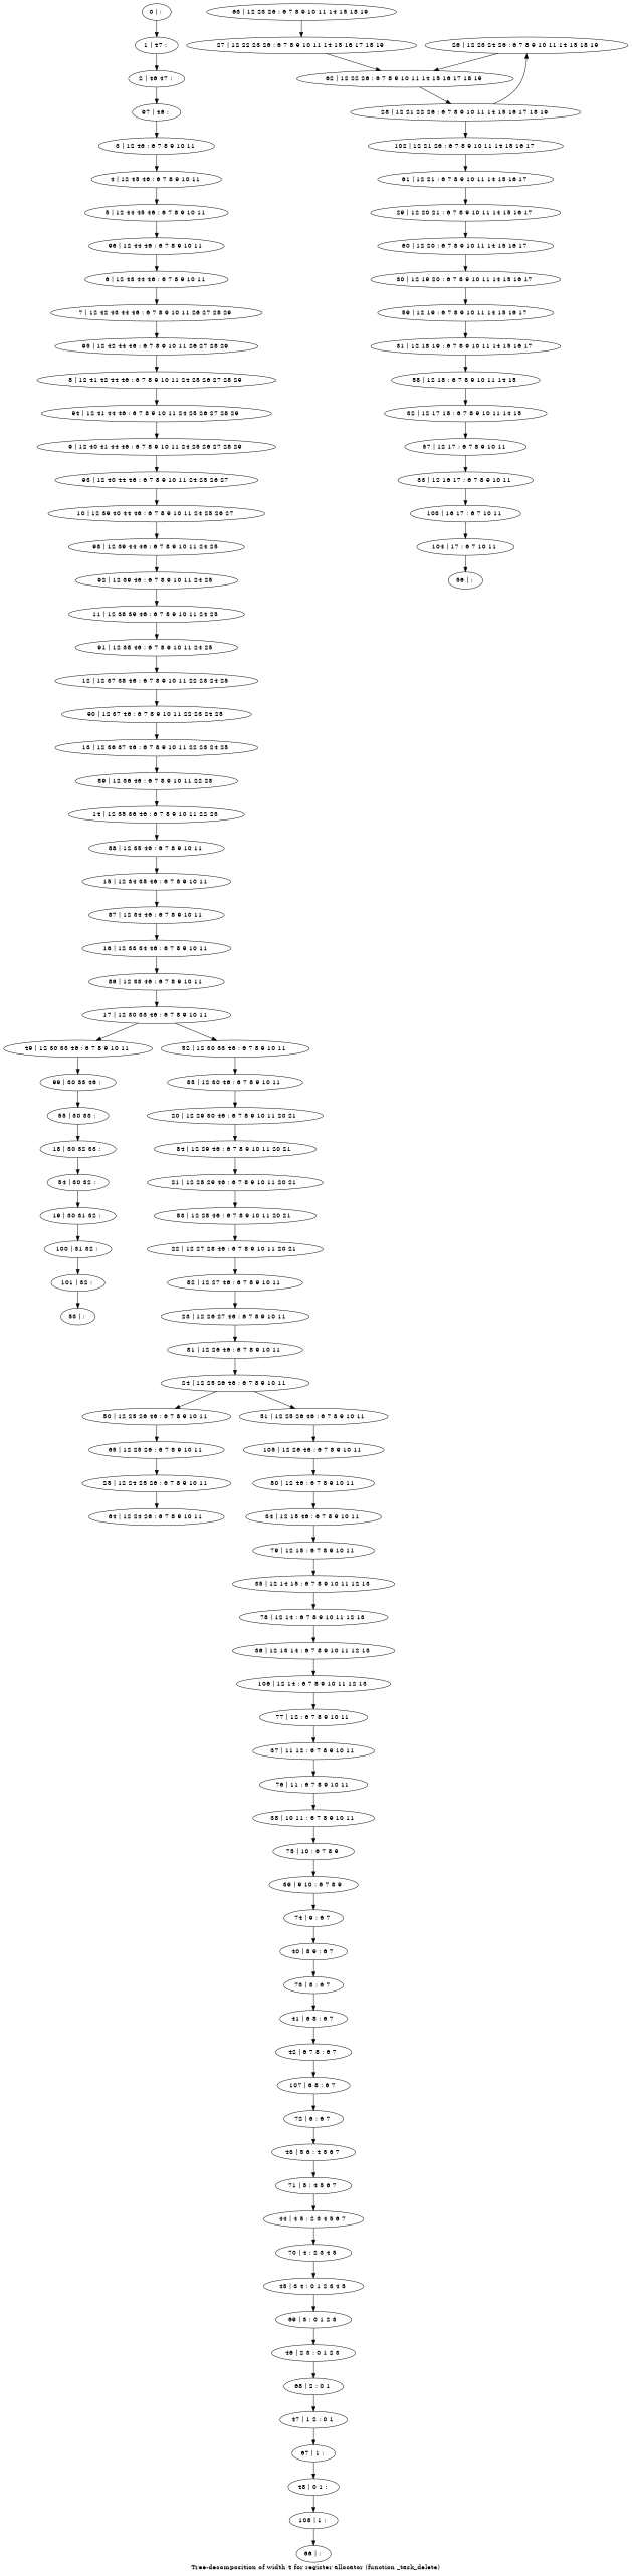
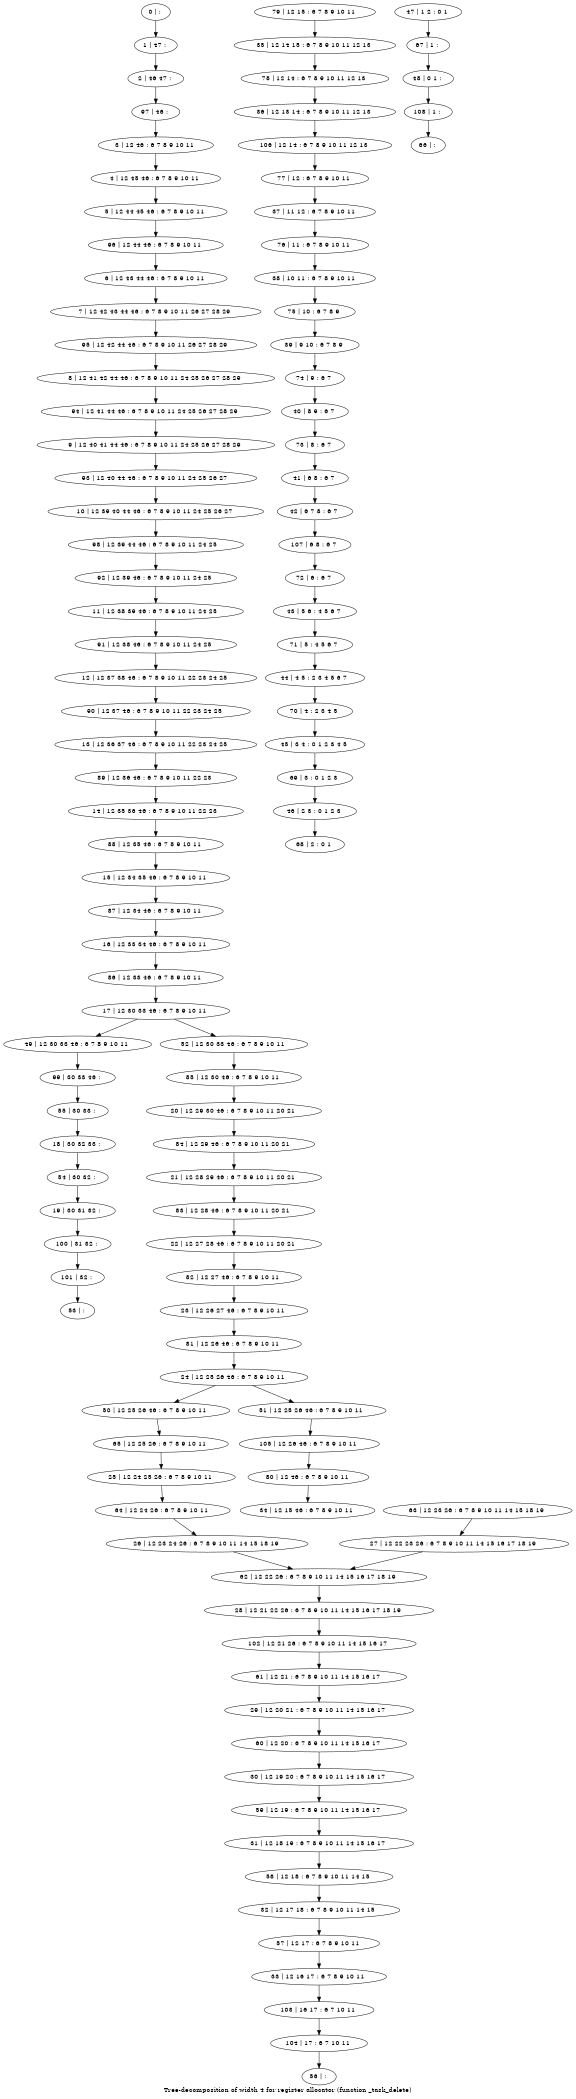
  digraph {
    label="Tree-decomposition of width 4 for register allocator (function _task_delete)"
    n1 [label="0 | : "]
    n2 [label="1 | 47 : "]
    n3 [label="2 | 46 47 : "]
    n4 [label="97 | 46 : "]
    n5 [label="3 | 12 46 : 6 7 8 9 10 11 "]
    n6 [label="4 | 12 45 46 : 6 7 8 9 10 11 "]
    n7 [label="5 | 12 44 45 46 : 6 7 8 9 10 11 "]
    n8 [label="96 | 12 44 46 : 6 7 8 9 10 11 "]
    n9 [label="6 | 12 43 44 46 : 6 7 8 9 10 11 "]
    n10 [label="7 | 12 42 43 44 46 : 6 7 8 9 10 11 26 27 28 29 "]
    n11 [label="95 | 12 42 44 46 : 6 7 8 9 10 11 26 27 28 29 "]
    n12 [label="8 | 12 41 42 44 46 : 6 7 8 9 10 11 24 25 26 27 28 29 "]
    n13 [label="94 | 12 41 44 46 : 6 7 8 9 10 11 24 25 26 27 28 29 "]
    n14 [label="9 | 12 40 41 44 46 : 6 7 8 9 10 11 24 25 26 27 28 29 "]
    n15 [label="93 | 12 40 44 46 : 6 7 8 9 10 11 24 25 26 27 "]
    n16 [label="10 | 12 39 40 44 46 : 6 7 8 9 10 11 24 25 26 27 "]
    n17 [label="98 | 12 39 44 46 : 6 7 8 9 10 11 24 25 "]
    n18 [label="92 | 12 39 46 : 6 7 8 9 10 11 24 25 "]
    n19 [label="11 | 12 38 39 46 : 6 7 8 9 10 11 24 25 "]
    n20 [label="91 | 12 38 46 : 6 7 8 9 10 11 24 25 "]
    n21 [label="12 | 12 37 38 46 : 6 7 8 9 10 11 22 23 24 25 "]
    n22 [label="90 | 12 37 46 : 6 7 8 9 10 11 22 23 24 25 "]
    n23 [label="13 | 12 36 37 46 : 6 7 8 9 10 11 22 23 24 25 "]
    n24 [label="89 | 12 36 46 : 6 7 8 9 10 11 22 23 "]
    n25 [label="14 | 12 35 36 46 : 6 7 8 9 10 11 22 23 "]
    n26 [label="88 | 12 35 46 : 6 7 8 9 10 11 "]
    n27 [label="15 | 12 34 35 46 : 6 7 8 9 10 11 "]
    n28 [label="87 | 12 34 46 : 6 7 8 9 10 11 "]
    n29 [label="16 | 12 33 34 46 : 6 7 8 9 10 11 "]
    n30 [label="86 | 12 33 46 : 6 7 8 9 10 11 "]
    n31 [label="17 | 12 30 33 46 : 6 7 8 9 10 11 "]
    n32 [label="49 | 12 30 33 46 : 6 7 8 9 10 11 "]
    n33 [label="52 | 12 30 33 46 : 6 7 8 9 10 11 "]
    n34 [label="99 | 30 33 46 : "]
    n35 [label="85 | 12 30 46 : 6 7 8 9 10 11 "]
    n36 [label="18 | 30 32 33 : "]
    n37 [label="54 | 30 32 : "]
    n38 [label="19 | 30 31 32 : "]
    n39 [label="100 | 31 32 : "]
    n40 [label="101 | 32 : "]
    n41 [label="20 | 12 29 30 46 : 6 7 8 9 10 11 20 21 "]
    n42 [label="84 | 12 29 46 : 6 7 8 9 10 11 20 21 "]
    n43 [label="21 | 12 28 29 46 : 6 7 8 9 10 11 20 21 "]
    n44 [label="83 | 12 28 46 : 6 7 8 9 10 11 20 21 "]
    n45 [label="22 | 12 27 28 46 : 6 7 8 9 10 11 20 21 "]
    n46 [label="82 | 12 27 46 : 6 7 8 9 10 11 "]
    n47 [label="23 | 12 26 27 46 : 6 7 8 9 10 11 "]
    n48 [label="81 | 12 26 46 : 6 7 8 9 10 11 "]
    n49 [label="24 | 12 25 26 46 : 6 7 8 9 10 11 "]
    n50 [label="50 | 12 25 26 46 : 6 7 8 9 10 11 "]
    n51 [label="51 | 12 25 26 46 : 6 7 8 9 10 11 "]
    n52 [label="65 | 12 25 26 : 6 7 8 9 10 11 "]
    n53 [label="105 | 12 26 46 : 6 7 8 9 10 11 "]
    n54 [label="25 | 12 24 25 26 : 6 7 8 9 10 11 "]
    n55 [label="64 | 12 24 26 : 6 7 8 9 10 11 "]
    n56 [label="26 | 12 23 24 26 : 6 7 8 9 10 11 14 15 18 19 "]
    n57 [label="62 | 12 22 26 : 6 7 8 9 10 11 14 15 16 17 18 19 "]
    n58 [label="63 | 12 23 26 : 6 7 8 9 10 11 14 15 18 19 "]
    n59 [label="27 | 12 22 23 26 : 6 7 8 9 10 11 14 15 16 17 18 19 "]
    n60 [label="28 | 12 21 22 26 : 6 7 8 9 10 11 14 15 16 17 18 19 "]
    n61 [label="102 | 12 21 26 : 6 7 8 9 10 11 14 15 16 17 "]
    n62 [label="61 | 12 21 : 6 7 8 9 10 11 14 15 16 17 "]
    n63 [label="29 | 12 20 21 : 6 7 8 9 10 11 14 15 16 17 "]
    n64 [label="60 | 12 20 : 6 7 8 9 10 11 14 15 16 17 "]
    n65 [label="30 | 12 19 20 : 6 7 8 9 10 11 14 15 16 17 "]
    n66 [label="59 | 12 19 : 6 7 8 9 10 11 14 15 16 17 "]
    n67 [label="31 | 12 18 19 : 6 7 8 9 10 11 14 15 16 17 "]
    n68 [label="58 | 12 18 : 6 7 8 9 10 11 14 15 "]
    n69 [label="32 | 12 17 18 : 6 7 8 9 10 11 14 15 "]
    n70 [label="57 | 12 17 : 6 7 8 9 10 11 "]
    n71 [label="33 | 12 16 17 : 6 7 8 9 10 11 "]
    n72 [label="103 | 16 17 : 6 7 10 11 "]
    n73 [label="104 | 17 : 6 7 10 11 "]
    n74 [label="34 | 12 15 46 : 6 7 8 9 10 11 "]
    n75 [label="79 | 12 15 : 6 7 8 9 10 11 "]
    n76 [label="35 | 12 14 15 : 6 7 8 9 10 11 12 13 "]
    n77 [label="78 | 12 14 : 6 7 8 9 10 11 12 13 "]
    n78 [label="36 | 12 13 14 : 6 7 8 9 10 11 12 13 "]
    n79 [label="106 | 12 14 : 6 7 8 9 10 11 12 13 "]
    n80 [label="77 | 12 : 6 7 8 9 10 11 "]
    n81 [label="37 | 11 12 : 6 7 8 9 10 11 "]
    n82 [label="76 | 11 : 6 7 8 9 10 11 "]
    n83 [label="38 | 10 11 : 6 7 8 9 10 11 "]
    n84 [label="75 | 10 : 6 7 8 9 "]
    n85 [label="39 | 9 10 : 6 7 8 9 "]
    n86 [label="74 | 9 : 6 7 "]
    n87 [label="40 | 8 9 : 6 7 "]
    n88 [label="73 | 8 : 6 7 "]
    n89 [label="41 | 6 8 : 6 7 "]
    n90 [label="42 | 6 7 8 : 6 7 "]
    n91 [label="107 | 6 8 : 6 7 "]
    n92 [label="72 | 6 : 6 7 "]
    n93 [label="43 | 5 6 : 4 5 6 7 "]
    n94 [label="71 | 5 : 4 5 6 7 "]
    n95 [label="44 | 4 5 : 2 3 4 5 6 7 "]
    n96 [label="70 | 4 : 2 3 4 5 "]
    n97 [label="45 | 3 4 : 0 1 2 3 4 5 "]
    n98 [label="69 | 3 : 0 1 2 3 "]
    n99 [label="46 | 2 3 : 0 1 2 3 "]
    n100 [label="68 | 2 : 0 1 "]
    n101 [label="47 | 1 2 : 0 1 "]
    n102 [label="67 | 1 : "]
    n103 [label="48 | 0 1 : "]
    n104 [label="108 | 1 : "]
    n105 [label="66 | : "]
    n106 [label="55 | 30 33 : "]
    n107 [label="80 | 12 46 : 6 7 8 9 10 11 "]
    n108 [label="53 | : "]
    n109 [label="56 | : "]
    n1 -> n2
    n2 -> n3
    n3 -> n4
    n4 -> n5
    n5 -> n6
    n6 -> n7
    n7 -> n8
    n8 -> n9
    n9 -> n10
    n10 -> n11
    n11 -> n12
    n12 -> n13
    n13 -> n14
    n14 -> n15
    n15 -> n16
    n16 -> n17
    n17 -> n18
    n18 -> n19
    n19 -> n20
    n20 -> n21
    n21 -> n22
    n22 -> n23
    n23 -> n24
    n24 -> n25
    n25 -> n26
    n26 -> n27
    n27 -> n28
    n28 -> n29
    n29 -> n30
    n30 -> n31
    n31 -> n32
    n31 -> n33
    n32 -> n34
    n33 -> n35
    n34 -> n106
    n35 -> n41
    n36 -> n37
    n37 -> n38
    n38 -> n39
    n39 -> n40
    n40 -> n108
    n41 -> n42
    n42 -> n43
    n43 -> n44
    n44 -> n45
    n45 -> n46
    n46 -> n47
    n47 -> n48
    n48 -> n49
    n49 -> n50
    n49 -> n51
    n50 -> n52
    n51 -> n53
    n52 -> n54
    n53 -> n107
    n54 -> n55
-   n60 -> n56
+   n55 -> n56
    n56 -> n57
    n57 -> n60
    n58 -> n59
    n59 -> n57
    n60 -> n61
    n61 -> n62
    n62 -> n63
    n63 -> n64
    n64 -> n65
    n65 -> n66
    n66 -> n67
    n67 -> n68
    n68 -> n69
    n69 -> n70
    n70 -> n71
    n71 -> n72
    n72 -> n73
    n73 -> n109
-   n74 -> n75
    n75 -> n76
    n76 -> n77
    n77 -> n78
    n78 -> n79
    n79 -> n80
    n80 -> n81
    n81 -> n82
    n82 -> n83
    n83 -> n84
    n84 -> n85
    n85 -> n86
    n86 -> n87
    n87 -> n88
    n88 -> n89
    n89 -> n90
    n90 -> n91
    n91 -> n92
    n92 -> n93
    n93 -> n94
    n94 -> n95
    n95 -> n96
    n96 -> n97
    n97 -> n98
    n98 -> n99
    n99 -> n100
-   n100 -> n101
    n101 -> n102
    n102 -> n103
    n103 -> n104
    n104 -> n105
    n106 -> n36
    n107 -> n74
  }
